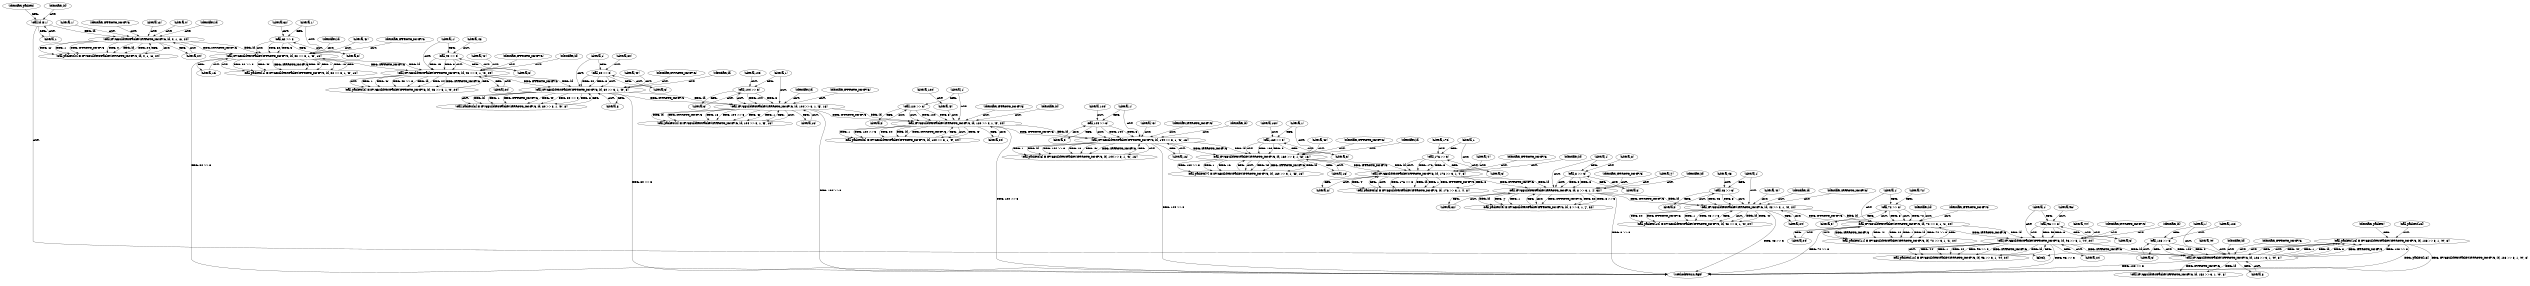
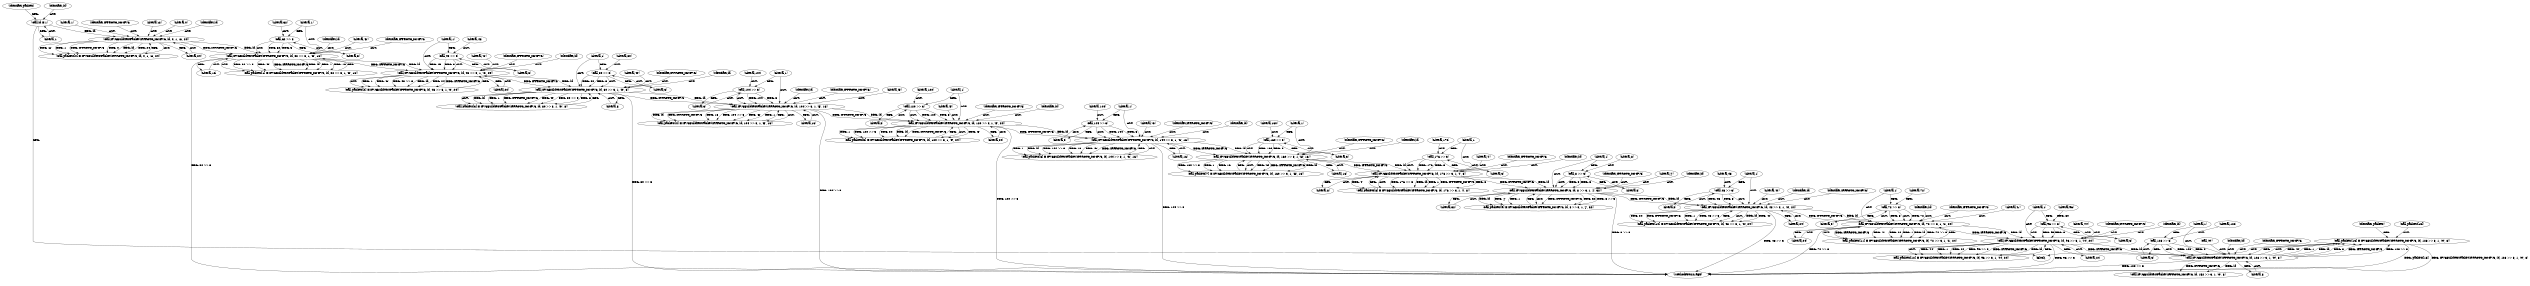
  digraph {
    n1 [label="(Call,packets[13] = IPV6BuildTestPacket(IPPROTO_ICMPV6, id, 128 >> 3, 1, 'N', 8))"]
    n2 [label="(Call,IPV6BuildTestPacket(IPPROTO_ICMPV6, id, 128 >> 3, 1, 'N', 8))"]
    n3 [label="(MethodReturn,RET)"]
    n4 [label="(Block,)"]
    n5 [label="(Call,IPV6BuildTestPacket(IPPROTO_ICMPV6, id, 152 >> 3, 1, 'O', 8))"]
    n6 [label="(Literal,8)"]
    n7 [label="(Call,IPV6BuildTestPacket(IPPROTO_ICMPV6, id, 96 >> 3, 1, 'M', 24))"]
    n8 [label="(Literal,24)"]
    n9 [label="(Call,packets[12] = IPV6BuildTestPacket(IPPROTO_ICMPV6, id, 96 >> 3, 1, 'M', 24))"]
    n10 [label="(Call,IPV6BuildTestPacket(IPPROTO_ICMPV6, id, 72 >> 3, 1, 'L', 24))"]
    n11 [label="(Call,packets[11] = IPV6BuildTestPacket(IPPROTO_ICMPV6, id, 72 >> 3, 1, 'L', 24))"]
    n12 [label="(Literal,24)"]
    n13 [label="(Call,IPV6BuildTestPacket(IPPROTO_ICMPV6, id, 48 >> 3, 1, 'K', 24))"]
    n14 [label="(Literal,24)"]
    n15 [label="(Call,packets[10] = IPV6BuildTestPacket(IPPROTO_ICMPV6, id, 48 >> 3, 1, 'K', 24))"]
    n16 [label="(Call,IPV6BuildTestPacket(IPPROTO_ICMPV6, id, 8 >> 3, 1, 'J', 32))"]
    n17 [label="(Call,packets[9] = IPV6BuildTestPacket(IPPROTO_ICMPV6, id, 8 >> 3, 1, 'J', 32))"]
    n18 [label="(Literal,32)"]
    n19 [label="(Call,IPV6BuildTestPacket(IPPROTO_ICMPV6, id, 176 >> 3, 1, 'I', 8))"]
    n20 [label="(Call,packets[8] = IPV6BuildTestPacket(IPPROTO_ICMPV6, id, 176 >> 3, 1, 'I', 8))"]
    n21 [label="(Literal,8)"]
    n22 [label="(Call,IPV6BuildTestPacket(IPPROTO_ICMPV6, id, 160 >> 3, 1, 'H', 16))"]
    n23 [label="(Literal,16)"]
    n24 [label="(Call,packets[7] = IPV6BuildTestPacket(IPPROTO_ICMPV6, id, 160 >> 3, 1, 'H', 16))"]
    n25 [label="(Call,IPV6BuildTestPacket(IPPROTO_ICMPV6, id, 144 >> 3, 1, 'G', 16))"]
    n26 [label="(Literal,16)"]
    n27 [label="(Call,packets[6] = IPV6BuildTestPacket(IPPROTO_ICMPV6, id, 144 >> 3, 1, 'G', 16))"]
    n28 [label="(Call,IPV6BuildTestPacket(IPPROTO_ICMPV6, id, 120 >> 3, 1, 'F', 24))"]
    n29 [label="(Call,packets[5] = IPV6BuildTestPacket(IPPROTO_ICMPV6, id, 120 >> 3, 1, 'F', 24))"]
    n30 [label="(Literal,24)"]
    n31 [label="(Call,IPV6BuildTestPacket(IPPROTO_ICMPV6, id, 104 >> 3, 1, 'E', 16))"]
    n32 [label="(Call,packets[4] = IPV6BuildTestPacket(IPPROTO_ICMPV6, id, 104 >> 3, 1, 'E', 16))"]
    n33 [label="(Literal,16)"]
    n34 [label="(Call,IPV6BuildTestPacket(IPPROTO_ICMPV6, id, 80 >> 3, 1, 'D', 8))"]
    n35 [label="(Literal,8)"]
    n36 [label="(Call,packets[3] = IPV6BuildTestPacket(IPPROTO_ICMPV6, id, 80 >> 3, 1, 'D', 8))"]
    n37 [label="(Call,IPV6BuildTestPacket(IPPROTO_ICMPV6, id, 48 >> 3, 1, 'C', 24))"]
    n38 [label="(Literal,24)"]
    n39 [label="(Call,packets[2] = IPV6BuildTestPacket(IPPROTO_ICMPV6, id, 48 >> 3, 1, 'C', 24))"]
    n40 [label="(Call,IPV6BuildTestPacket(IPPROTO_ICMPV6, id, 32 >> 3, 1, 'B', 16))"]
    n41 [label="(Literal,16)"]
    n42 [label="(Call,packets[1] = IPV6BuildTestPacket(IPPROTO_ICMPV6, id, 32 >> 3, 1, 'B', 16))"]
    n43 [label="(Call,IPV6BuildTestPacket(IPPROTO_ICMPV6, id, 0, 1, 'A', 24))"]
    n44 [label="(Call,packets[0] = IPV6BuildTestPacket(IPPROTO_ICMPV6, id, 0, 1, 'A', 24))"]
    n45 [label="(Literal,24)"]
    n46 [label="(Call,id = 1)"]
    n47 [label="(Literal,1)"]
    n48 [label="(Call,32 >> 3)"]
    n49 [label="(Literal,3)"]
    n50 [label="(Call,48 >> 3)"]
    n51 [label="(Literal,3)"]
    n52 [label="(Call,80 >> 3)"]
    n53 [label="(Literal,3)"]
    n54 [label="(Call,104 >> 3)"]
    n55 [label="(Literal,3)"]
    n56 [label="(Call,120 >> 3)"]
    n57 [label="(Literal,3)"]
    n58 [label="(Call,144 >> 3)"]
    n59 [label="(Literal,3)"]
    n60 [label="(Call,160 >> 3)"]
    n61 [label="(Literal,3)"]
    n62 [label="(Call,176 >> 3)"]
    n63 [label="(Literal,3)"]
    n64 [label="(Call,8 >> 3)"]
    n65 [label="(Literal,3)"]
    n66 [label="(Call,48 >> 3)"]
    n67 [label="(Literal,3)"]
    n68 [label="(Call,72 >> 3)"]
    n69 [label="(Literal,3)"]
    n70 [label="(Call,96 >> 3)"]
    n71 [label="(Literal,3)"]
    n72 [label="(Call,128 >> 3)"]
    n73 [label="(Literal,3)"]
    n74 [label="(Literal,160)"]
    n75 [label="(Literal,1)"]
    n76 [label="(Literal,176)"]
    n77 [label="(Literal,'G')"]
    n78 [label="(Literal,1)"]
    n79 [label="(Literal,1)"]
    n80 [label="(Identifier,id)"]
    n81 [label="(Literal,1)"]
-   n82 [label="(Literal,'N')"]
+   n82 [label="(Call,'N')"]
    n83 [label="(Literal,1)"]
    n84 [label="(Literal,32)"]
    n85 [label="(Identifier,IPPROTO_ICMPV6)"]
    n86 [label="(Literal,'K')"]
    n87 [label="(Identifier,id)"]
    n88 [label="(Literal,1)"]
    n89 [label="(Identifier,IPPROTO_ICMPV6)"]
    n90 [label="(Identifier,IPPROTO_ICMPV6)"]
    n91 [label="(Identifier,IPPROTO_ICMPV6)"]
    n92 [label="(Identifier,id)"]
    n93 [label="(Literal,144)"]
    n94 [label="(Literal,'M')"]
    n95 [label="(Identifier,id)"]
    n96 [label="(Literal,128)"]
    n97 [label="(Literal,'I')"]
    n98 [label="(Identifier,IPPROTO_ICMPV6)"]
    n99 [label="(Literal,48)"]
    n100 [label="(Literal,1)"]
    n101 [label="(Literal,48)"]
    n102 [label="(Literal,'C')"]
    n103 [label="(Identifier,IPPROTO_ICMPV6)"]
    n104 [label="(Identifier,IPPROTO_ICMPV6)"]
+   n105 [label="(Literal,'E')"]
    n106 [label="(Identifier,id)"]
-   n107 [label="(Literal,'H')"]
    n108 [label="(Identifier,IPPROTO_ICMPV6)"]
    n109 [label="(Identifier,id)"]
-   n110 [label="(Literal,103)"]
+   n110 [label="(Literal,104)"]
    n111 [label="(Literal,1)"]
    n112 [label="(Identifier,id)"]
    n113 [label="(Identifier,IPPROTO_ICMPV6)"]
    n114 [label="(Identifier,IPPROTO_ICMPV6)"]
    n115 [label="(Literal,1)"]
    n116 [label="(Identifier,packets)"]
    n117 [label="(Identifier,IPPROTO_ICMPV6)"]
    n118 [label="(Identifier,id)"]
    n119 [label="(Literal,'J')"]
    n120 [label="(Literal,'D')"]
    n121 [label="(Identifier,id)"]
    n122 [label="(Identifier,IPPROTO_ICMPV6)"]
    n123 [label="(Literal,96)"]
    n124 [label="(Literal,120)"]
    n125 [label="(Identifier,packets)"]
    n126 [label="(Literal,8)"]
    n127 [label="(Literal,'A')"]
    n128 [label="(Literal,1)"]
    n129 [label="(Literal,1)"]
    n130 [label="(Identifier,id)"]
    n131 [label="(Literal,1)"]
    n132 [label="(Literal,80)"]
    n133 [label="(Identifier,IPPROTO_ICMPV6)"]
    n134 [label="(Literal,1)"]
+   n135 [label="(Literal,'L')"]
    n136 [label="(Literal,'F')"]
    n137 [label="(Literal,'B')"]
    n138 [label="(Literal,72)"]
    n139 [label="(Identifier,IPPROTO_ICMPV6)"]
    n140 [label="(Identifier,id)"]
    n141 [label="(Identifier,id)"]
    n142 [label="(Literal,0)"]
    n143 [label="(Identifier,id)"]
    n144 [label="(Identifier,id)"]
    n145 [label="(Call,packets[13])"]
    n146 [label="(Literal,1)"]
    n147 [label="(Identifier,id)"]
    n1 -> n2 [label="CFG: "]
    n1 -> n3 [label="DDG: packets[13]"]
    n1 -> n3 [label="DDG: IPV6BuildTestPacket(IPPROTO_ICMPV6, id, 128 >> 3, 1, 'N', 8)"]
    n1 -> n4 [label="AST: "]
    n2 -> n1 [label="AST: "]
    n2 -> n1 [label="DDG: 'N'"]
    n2 -> n1 [label="DDG: 1"]
    n2 -> n1 [label="DDG: id"]
    n2 -> n1 [label="DDG: 8"]
    n2 -> n1 [label="DDG: IPPROTO_ICMPV6"]
    n2 -> n1 [label="DDG: 128 >> 3"]
    n2 -> n3 [label="DDG: 128 >> 3"]
    n2 -> n5 [label="DDG: IPPROTO_ICMPV6"]
    n2 -> n5 [label="DDG: id"]
    n2 -> n6 [label="CFG: "]
    n6 -> n2 [label="AST: "]
    n7 -> n2 [label="DDG: IPPROTO_ICMPV6"]
    n7 -> n2 [label="DDG: id"]
    n7 -> n3 [label="DDG: 96 >> 3"]
    n7 -> n8 [label="CFG: "]
    n7 -> n9 [label="AST: "]
    n7 -> n9 [label="DDG: 'M'"]
    n7 -> n9 [label="DDG: 1"]
    n7 -> n9 [label="DDG: 24"]
    n7 -> n9 [label="DDG: 96 >> 3"]
    n7 -> n9 [label="DDG: IPPROTO_ICMPV6"]
    n7 -> n9 [label="DDG: id"]
    n8 -> n7 [label="AST: "]
    n9 -> n7 [label="CFG: "]
    n10 -> n3 [label="DDG: 72 >> 3"]
    n10 -> n7 [label="DDG: IPPROTO_ICMPV6"]
    n10 -> n7 [label="DDG: id"]
    n10 -> n11 [label="AST: "]
    n10 -> n11 [label="DDG: IPPROTO_ICMPV6"]
    n10 -> n11 [label="DDG: 'L'"]
    n10 -> n11 [label="DDG: 24"]
    n10 -> n11 [label="DDG: 1"]
    n10 -> n11 [label="DDG: id"]
    n10 -> n11 [label="DDG: 72 >> 3"]
    n10 -> n12 [label="CFG: "]
    n11 -> n10 [label="CFG: "]
    n12 -> n10 [label="AST: "]
    n13 -> n3 [label="DDG: 48 >> 3"]
    n13 -> n10 [label="DDG: IPPROTO_ICMPV6"]
    n13 -> n10 [label="DDG: id"]
    n13 -> n14 [label="CFG: "]
    n13 -> n15 [label="AST: "]
    n13 -> n15 [label="DDG: id"]
    n13 -> n15 [label="DDG: 'K'"]
    n13 -> n15 [label="DDG: 24"]
    n13 -> n15 [label="DDG: IPPROTO_ICMPV6"]
    n13 -> n15 [label="DDG: 1"]
    n13 -> n15 [label="DDG: 48 >> 3"]
    n14 -> n13 [label="AST: "]
    n15 -> n13 [label="CFG: "]
    n16 -> n3 [label="DDG: 8 >> 3"]
    n16 -> n13 [label="DDG: IPPROTO_ICMPV6"]
    n16 -> n13 [label="DDG: id"]
    n16 -> n17 [label="AST: "]
    n16 -> n17 [label="DDG: IPPROTO_ICMPV6"]
    n16 -> n17 [label="DDG: 32"]
    n16 -> n17 [label="DDG: 8 >> 3"]
    n16 -> n17 [label="DDG: id"]
    n16 -> n17 [label="DDG: 'J'"]
    n16 -> n17 [label="DDG: 1"]
    n16 -> n18 [label="CFG: "]
    n17 -> n16 [label="CFG: "]
    n18 -> n16 [label="AST: "]
    n19 -> n16 [label="DDG: IPPROTO_ICMPV6"]
    n19 -> n16 [label="DDG: id"]
    n19 -> n20 [label="AST: "]
    n19 -> n20 [label="DDG: 176 >> 3"]
    n19 -> n20 [label="DDG: id"]
    n19 -> n20 [label="DDG: 1"]
    n19 -> n20 [label="DDG: IPPROTO_ICMPV6"]
    n19 -> n20 [label="DDG: 8"]
    n19 -> n20 [label="DDG: 'I'"]
    n19 -> n21 [label="CFG: "]
    n20 -> n19 [label="CFG: "]
    n21 -> n19 [label="AST: "]
    n22 -> n19 [label="DDG: IPPROTO_ICMPV6"]
    n22 -> n19 [label="DDG: id"]
    n22 -> n23 [label="CFG: "]
    n22 -> n24 [label="AST: "]
    n22 -> n24 [label="DDG: 'H'"]
    n22 -> n24 [label="DDG: IPPROTO_ICMPV6"]
    n22 -> n24 [label="DDG: id"]
    n22 -> n24 [label="DDG: 160 >> 3"]
    n22 -> n24 [label="DDG: 1"]
    n22 -> n24 [label="DDG: 16"]
    n23 -> n22 [label="AST: "]
    n24 -> n22 [label="CFG: "]
    n25 -> n3 [label="DDG: 144 >> 3"]
    n25 -> n22 [label="DDG: IPPROTO_ICMPV6"]
    n25 -> n22 [label="DDG: id"]
    n25 -> n26 [label="CFG: "]
    n25 -> n27 [label="AST: "]
    n25 -> n27 [label="DDG: 1"]
    n25 -> n27 [label="DDG: id"]
    n25 -> n27 [label="DDG: 144 >> 3"]
    n25 -> n27 [label="DDG: 16"]
    n25 -> n27 [label="DDG: 'G'"]
    n25 -> n27 [label="DDG: IPPROTO_ICMPV6"]
    n26 -> n25 [label="AST: "]
    n27 -> n25 [label="CFG: "]
    n28 -> n3 [label="DDG: 120 >> 3"]
    n28 -> n25 [label="DDG: IPPROTO_ICMPV6"]
    n28 -> n25 [label="DDG: id"]
    n28 -> n29 [label="AST: "]
    n28 -> n29 [label="DDG: 'F'"]
    n28 -> n29 [label="DDG: 1"]
    n28 -> n29 [label="DDG: 120 >> 3"]
    n28 -> n29 [label="DDG: 24"]
    n28 -> n29 [label="DDG: id"]
    n28 -> n29 [label="DDG: IPPROTO_ICMPV6"]
    n28 -> n30 [label="CFG: "]
    n29 -> n28 [label="CFG: "]
    n30 -> n28 [label="AST: "]
    n31 -> n3 [label="DDG: 104 >> 3"]
    n31 -> n28 [label="DDG: IPPROTO_ICMPV6"]
    n31 -> n28 [label="DDG: id"]
    n31 -> n32 [label="AST: "]
    n31 -> n32 [label="DDG: id"]
    n31 -> n32 [label="DDG: IPPROTO_ICMPV6"]
    n31 -> n32 [label="DDG: 16"]
    n31 -> n32 [label="DDG: 104 >> 3"]
    n31 -> n32 [label="DDG: 'E'"]
    n31 -> n32 [label="DDG: 1"]
    n31 -> n33 [label="CFG: "]
    n32 -> n31 [label="CFG: "]
    n33 -> n31 [label="AST: "]
    n34 -> n3 [label="DDG: 80 >> 3"]
    n34 -> n31 [label="DDG: IPPROTO_ICMPV6"]
    n34 -> n31 [label="DDG: id"]
    n34 -> n35 [label="CFG: "]
    n34 -> n36 [label="AST: "]
    n34 -> n36 [label="DDG: id"]
    n34 -> n36 [label="DDG: 1"]
    n34 -> n36 [label="DDG: IPPROTO_ICMPV6"]
    n34 -> n36 [label="DDG: 'D'"]
    n34 -> n36 [label="DDG: 80 >> 3"]
    n34 -> n36 [label="DDG: 8"]
    n35 -> n34 [label="AST: "]
    n36 -> n34 [label="CFG: "]
    n37 -> n34 [label="DDG: IPPROTO_ICMPV6"]
    n37 -> n34 [label="DDG: id"]
    n37 -> n38 [label="CFG: "]
    n37 -> n39 [label="AST: "]
    n37 -> n39 [label="DDG: 1"]
    n37 -> n39 [label="DDG: 'C'"]
    n37 -> n39 [label="DDG: 48 >> 3"]
    n37 -> n39 [label="DDG: id"]
    n37 -> n39 [label="DDG: 24"]
    n37 -> n39 [label="DDG: IPPROTO_ICMPV6"]
    n38 -> n37 [label="AST: "]
    n39 -> n37 [label="CFG: "]
    n40 -> n3 [label="DDG: 32 >> 3"]
    n40 -> n37 [label="DDG: IPPROTO_ICMPV6"]
    n40 -> n37 [label="DDG: id"]
    n40 -> n41 [label="CFG: "]
    n40 -> n42 [label="AST: "]
    n40 -> n42 [label="DDG: 32 >> 3"]
    n40 -> n42 [label="DDG: 'B'"]
    n40 -> n42 [label="DDG: IPPROTO_ICMPV6"]
    n40 -> n42 [label="DDG: id"]
    n40 -> n42 [label="DDG: 1"]
    n40 -> n42 [label="DDG: 16"]
    n41 -> n40 [label="AST: "]
    n42 -> n40 [label="CFG: "]
    n43 -> n40 [label="DDG: IPPROTO_ICMPV6"]
    n43 -> n40 [label="DDG: id"]
    n43 -> n44 [label="AST: "]
    n43 -> n44 [label="DDG: 'A'"]
    n43 -> n44 [label="DDG: 1"]
    n43 -> n44 [label="DDG: IPPROTO_ICMPV6"]
    n43 -> n44 [label="DDG: 0"]
    n43 -> n44 [label="DDG: id"]
    n43 -> n44 [label="DDG: 24"]
    n43 -> n45 [label="CFG: "]
    n44 -> n43 [label="CFG: "]
    n45 -> n43 [label="AST: "]
-   n46 -> n4 [label="AST: "]
+   n46 -> n4 [label="CFG: "]
    n46 -> n43 [label="DDG: id"]
    n46 -> n47 [label="CFG: "]
    n47 -> n46 [label="AST: "]
    n48 -> n40 [label="AST: "]
    n48 -> n40 [label="DDG: 32"]
    n48 -> n40 [label="DDG: 3"]
    n48 -> n49 [label="CFG: "]
    n49 -> n48 [label="AST: "]
    n50 -> n37 [label="AST: "]
    n50 -> n37 [label="DDG: 48"]
    n50 -> n37 [label="DDG: 3"]
    n50 -> n51 [label="CFG: "]
    n51 -> n50 [label="AST: "]
    n52 -> n34 [label="AST: "]
    n52 -> n34 [label="DDG: 80"]
    n52 -> n34 [label="DDG: 3"]
    n52 -> n53 [label="CFG: "]
    n53 -> n52 [label="AST: "]
    n54 -> n31 [label="AST: "]
    n54 -> n31 [label="DDG: 104"]
    n54 -> n31 [label="DDG: 3"]
    n54 -> n55 [label="CFG: "]
    n55 -> n54 [label="AST: "]
    n56 -> n28 [label="AST: "]
    n56 -> n28 [label="DDG: 120"]
    n56 -> n28 [label="DDG: 3"]
    n56 -> n57 [label="CFG: "]
    n57 -> n56 [label="AST: "]
    n58 -> n25 [label="AST: "]
    n58 -> n25 [label="DDG: 144"]
    n58 -> n25 [label="DDG: 3"]
    n58 -> n59 [label="CFG: "]
    n59 -> n58 [label="AST: "]
    n60 -> n22 [label="AST: "]
    n60 -> n22 [label="DDG: 160"]
    n60 -> n22 [label="DDG: 3"]
    n60 -> n61 [label="CFG: "]
    n61 -> n60 [label="AST: "]
    n62 -> n19 [label="AST: "]
    n62 -> n19 [label="DDG: 176"]
    n62 -> n19 [label="DDG: 3"]
    n62 -> n63 [label="CFG: "]
    n63 -> n62 [label="AST: "]
    n64 -> n16 [label="AST: "]
    n64 -> n16 [label="DDG: 8"]
    n64 -> n16 [label="DDG: 3"]
    n64 -> n65 [label="CFG: "]
    n65 -> n64 [label="AST: "]
    n66 -> n13 [label="AST: "]
    n66 -> n13 [label="DDG: 48"]
    n66 -> n13 [label="DDG: 3"]
    n66 -> n67 [label="CFG: "]
    n67 -> n66 [label="AST: "]
    n68 -> n10 [label="AST: "]
    n68 -> n10 [label="DDG: 72"]
    n68 -> n10 [label="DDG: 3"]
    n68 -> n69 [label="CFG: "]
    n69 -> n68 [label="AST: "]
    n70 -> n7 [label="AST: "]
    n70 -> n7 [label="DDG: 96"]
    n70 -> n7 [label="DDG: 3"]
    n70 -> n71 [label="CFG: "]
    n71 -> n70 [label="AST: "]
    n72 -> n2 [label="AST: "]
    n72 -> n2 [label="DDG: 128"]
    n72 -> n2 [label="DDG: 3"]
    n72 -> n73 [label="CFG: "]
    n73 -> n72 [label="AST: "]
    n74 -> n60 [label="AST: "]
    n75 -> n22 [label="AST: "]
    n75 -> n60 [label="CFG: "]
    n76 -> n62 [label="AST: "]
    n77 -> n25 [label="AST: "]
    n78 -> n16 [label="AST: "]
    n78 -> n64 [label="CFG: "]
    n79 -> n2 [label="AST: "]
    n79 -> n72 [label="CFG: "]
    n80 -> n31 [label="AST: "]
    n81 -> n43 [label="AST: "]
    n82 -> n2 [label="AST: "]
    n83 -> n19 [label="AST: "]
    n83 -> n62 [label="CFG: "]
    n84 -> n48 [label="AST: "]
    n85 -> n25 [label="AST: "]
    n86 -> n13 [label="AST: "]
    n87 -> n13 [label="AST: "]
    n88 -> n37 [label="AST: "]
    n88 -> n50 [label="CFG: "]
    n89 -> n31 [label="AST: "]
    n90 -> n28 [label="AST: "]
    n91 -> n43 [label="AST: "]
    n92 -> n40 [label="AST: "]
    n93 -> n58 [label="AST: "]
    n94 -> n7 [label="AST: "]
    n95 -> n2 [label="AST: "]
    n96 -> n72 [label="AST: "]
    n97 -> n19 [label="AST: "]
    n98 -> n2 [label="AST: "]
    n99 -> n50 [label="AST: "]
    n100 -> n25 [label="AST: "]
    n100 -> n58 [label="CFG: "]
    n101 -> n66 [label="AST: "]
    n102 -> n37 [label="AST: "]
    n103 -> n7 [label="AST: "]
    n104 -> n37 [label="AST: "]
+   n105 -> n31 [label="AST: "]
    n106 -> n25 [label="AST: "]
-   n107 -> n22 [label="AST: "]
    n108 -> n16 [label="AST: "]
    n109 -> n7 [label="AST: "]
    n110 -> n54 [label="AST: "]
    n111 -> n7 [label="AST: "]
    n111 -> n70 [label="CFG: "]
    n112 -> n10 [label="AST: "]
    n113 -> n22 [label="AST: "]
    n114 -> n13 [label="AST: "]
    n115 -> n34 [label="AST: "]
    n115 -> n52 [label="CFG: "]
    n116 -> n46 [label="CFG: "]
    n117 -> n19 [label="AST: "]
    n118 -> n37 [label="AST: "]
    n119 -> n16 [label="AST: "]
    n120 -> n34 [label="AST: "]
    n121 -> n28 [label="AST: "]
    n122 -> n34 [label="AST: "]
-   n123 -> n70 [label="AST: "]
-   n124 -> n136 [label="AST: "]
+   n123 -> n70 [label="DDG: 80"]
+   n124 -> n56 [label="AST: "]
    n125 -> n1 [label="CFG: "]
    n126 -> n64 [label="AST: "]
    n127 -> n43 [label="AST: "]
    n128 -> n28 [label="AST: "]
    n128 -> n56 [label="CFG: "]
    n129 -> n10 [label="AST: "]
    n129 -> n68 [label="CFG: "]
    n130 -> n16 [label="AST: "]
    n131 -> n31 [label="AST: "]
    n131 -> n54 [label="CFG: "]
    n132 -> n52 [label="AST: "]
    n133 -> n10 [label="AST: "]
    n134 -> n40 [label="AST: "]
    n134 -> n48 [label="CFG: "]
+   n135 -> n10 [label="AST: "]
    n136 -> n28 [label="AST: "]
    n137 -> n40 [label="AST: "]
    n138 -> n68 [label="CFG: "]
    n139 -> n40 [label="AST: "]
    n140 -> n34 [label="AST: "]
    n141 -> n19 [label="AST: "]
    n142 -> n43 [label="AST: "]
    n143 -> n43 [label="AST: "]
    n144 -> n46 [label="AST: "]
    n145 -> n1 [label="AST: "]
    n146 -> n13 [label="AST: "]
    n146 -> n66 [label="CFG: "]
    n147 -> n22 [label="AST: "]
  }
